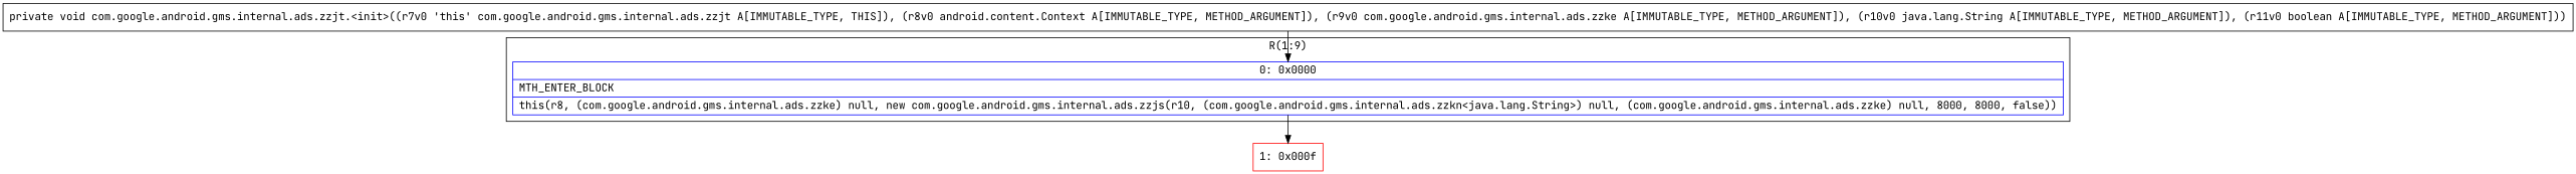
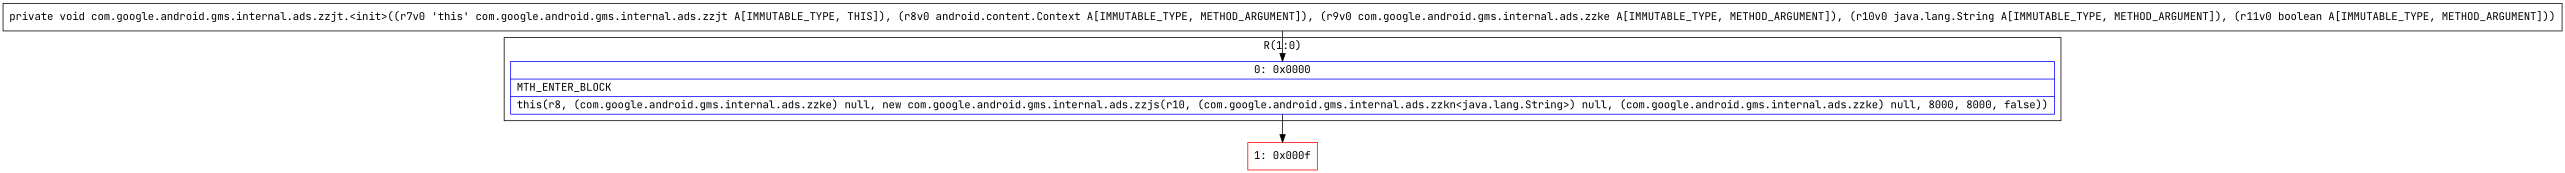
  digraph {
    fontname="JetBrains Mono"
    node [shape=record fontname="JetBrains Mono"]
    edge [fontname="JetBrains Mono"]
    n1 [color=blue label="{0\:\ 0x0000|MTH_ENTER_BLOCK\l|this(r8, (com.google.android.gms.internal.ads.zzke) null, new com.google.android.gms.internal.ads.zzjs(r10, (com.google.android.gms.internal.ads.zzkn\<java.lang.String\>) null, (com.google.android.gms.internal.ads.zzke) null, 8000, 8000, false))\l}"]
    n2 [color=red label="{1\:\ 0x000f}"]
    n3 [label="{private void com.google.android.gms.internal.ads.zzjt.\<init\>((r7v0 'this' com.google.android.gms.internal.ads.zzjt A[IMMUTABLE_TYPE, THIS]), (r8v0 android.content.Context A[IMMUTABLE_TYPE, METHOD_ARGUMENT]), (r9v0 com.google.android.gms.internal.ads.zzke A[IMMUTABLE_TYPE, METHOD_ARGUMENT]), (r10v0 java.lang.String A[IMMUTABLE_TYPE, METHOD_ARGUMENT]), (r11v0 boolean A[IMMUTABLE_TYPE, METHOD_ARGUMENT])) }"]
    subgraph cluster_1 {
-     label="R(1:9)"
+     label="R(1:0)"
      n1
    }
    n1 -> n2
    n3 -> n1
  }
